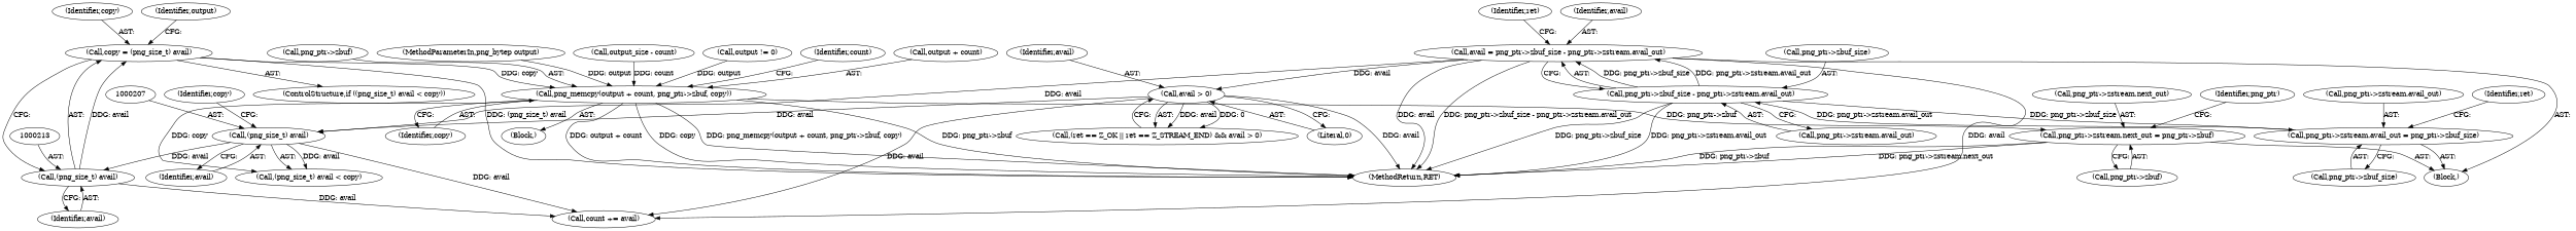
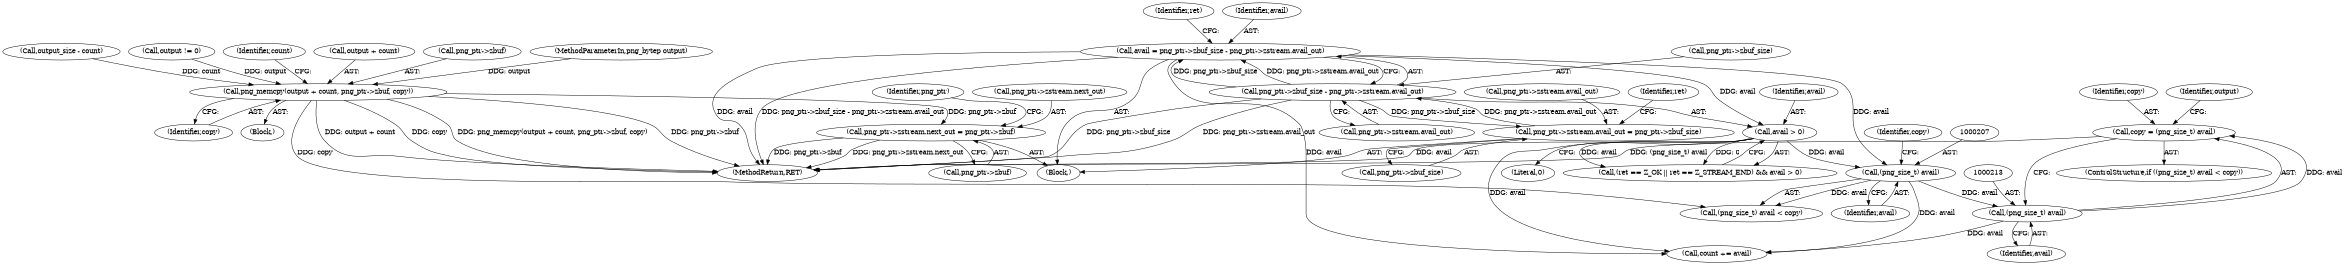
  digraph {
    n1 [label="(Call,copy = (png_size_t) avail)"]
    n2 [label="(Call,(png_size_t) avail)"]
    n3 [label="(Call,png_memcpy(output + count, png_ptr->zbuf, copy))"]
    n4 [label="(MethodReturn,RET)"]
    n5 [label="(ControlStructure,if ((png_size_t) avail < copy))"]
    n6 [label="(Call,count += avail)"]
    n7 [label="(Identifier,avail)"]
    n8 [label="(Call,(png_size_t) avail < copy)"]
    n9 [label="(Call,png_ptr->zstream.next_out = png_ptr->zbuf)"]
    n10 [label="(Identifier,copy)"]
    n11 [label="(Block,)"]
    n12 [label="(Call,(png_size_t) avail)"]
    n13 [label="(Identifier,avail)"]
    n14 [label="(Call,avail > 0)"]
    n15 [label="(Call,(ret == Z_OK || ret == Z_STREAM_END) && avail > 0)"]
    n16 [label="(Literal,0)"]
    n17 [label="(Call,avail = png_ptr->zbuf_size - png_ptr->zstream.avail_out)"]
    n18 [label="(Call,png_ptr->zbuf_size - png_ptr->zstream.avail_out)"]
    n19 [label="(Block,)"]
    n20 [label="(Call,png_ptr->zstream.avail_out = png_ptr->zbuf_size)"]
    n21 [label="(Call,png_ptr->zstream.avail_out)"]
    n22 [label="(Call,png_ptr->zbuf_size)"]
    n23 [label="(Call,png_ptr->zbuf)"]
    n24 [label="(Identifier,ret)"]
    n25 [label="(Call,png_ptr->zstream.next_out)"]
    n26 [label="(Call,png_ptr->zbuf_size)"]
    n27 [label="(Identifier,avail)"]
    n28 [label="(Identifier,png_ptr)"]
    n29 [label="(Call,output + count)"]
    n30 [label="(Call,png_ptr->zbuf)"]
    n31 [label="(MethodParameterIn,png_bytep output)"]
    n32 [label="(Identifier,copy)"]
    n33 [label="(Identifier,copy)"]
    n34 [label="(Call,png_ptr->zstream.avail_out)"]
    n35 [label="(Call,output_size - count)"]
    n36 [label="(Identifier,ret)"]
    n37 [label="(Identifier,output)"]
    n38 [label="(Call,output != 0)"]
    n39 [label="(Identifier,count)"]
    n40 [label="(Identifier,avail)"]
    1000213
    1000207
    n1 -> n2 [label="CFG: "]
-   n1 -> n3 [label="DDG: copy"]
    n1 -> n4 [label="DDG: (png_size_t) avail"]
    n1 -> n5 [label="AST: "]
    n2 -> n1 [label="AST: "]
    n2 -> n1 [label="DDG: avail"]
    n2 -> n6 [label="DDG: avail"]
    n2 -> n7 [label="CFG: "]
    n3 -> n4 [label="DDG: png_ptr->zbuf"]
    n3 -> n4 [label="DDG: output + count"]
    n3 -> n4 [label="DDG: copy"]
    n3 -> n4 [label="DDG: png_memcpy(output + count, png_ptr->zbuf, copy)"]
    n3 -> n8 [label="DDG: copy"]
    n3 -> n9 [label="DDG: png_ptr->zbuf"]
    n3 -> n10 [label="CFG: "]
    n3 -> n11 [label="AST: "]
    n7 -> n2 [label="AST: "]
    n9 -> n4 [label="DDG: png_ptr->zstream.next_out"]
    n9 -> n4 [label="DDG: png_ptr->zbuf"]
    n9 -> n19 [label="AST: "]
    n9 -> n23 [label="CFG: "]
    n10 -> n3 [label="AST: "]
    n12 -> n2 [label="DDG: avail"]
    n12 -> n6 [label="DDG: avail"]
    n12 -> n8 [label="AST: "]
    n12 -> n8 [label="DDG: avail"]
    n12 -> n13 [label="CFG: "]
    n13 -> n12 [label="AST: "]
    n14 -> n4 [label="DDG: avail"]
    n14 -> n6 [label="DDG: avail"]
    n14 -> n12 [label="DDG: avail"]
    n14 -> n15 [label="AST: "]
    n14 -> n15 [label="DDG: avail"]
    n14 -> n15 [label="DDG: 0"]
    n14 -> n16 [label="CFG: "]
    n15 -> n14 [label="CFG: "]
-   n16 -> n14 [label="AST: "]
+   n18 -> n14 [label="AST: "]
    n17 -> n4 [label="DDG: avail"]
    n17 -> n4 [label="DDG: png_ptr->zbuf_size - png_ptr->zstream.avail_out"]
    n17 -> n6 [label="DDG: avail"]
    n17 -> n12 [label="DDG: avail"]
    n17 -> n14 [label="DDG: avail"]
    n17 -> n18 [label="CFG: "]
    n17 -> n19 [label="AST: "]
    n18 -> n4 [label="DDG: png_ptr->zbuf_size"]
    n18 -> n4 [label="DDG: png_ptr->zstream.avail_out"]
    n18 -> n17 [label="AST: "]
    n18 -> n17 [label="DDG: png_ptr->zbuf_size"]
    n18 -> n17 [label="DDG: png_ptr->zstream.avail_out"]
    n18 -> n20 [label="DDG: png_ptr->zbuf_size"]
    n18 -> n21 [label="CFG: "]
    n20 -> n18 [label="DDG: png_ptr->zstream.avail_out"]
    n20 -> n19 [label="AST: "]
    n20 -> n22 [label="CFG: "]
    n21 -> n18 [label="AST: "]
    n22 -> n20 [label="AST: "]
    n23 -> n9 [label="AST: "]
    n24 -> n17 [label="CFG: "]
    n25 -> n9 [label="AST: "]
    n26 -> n18 [label="AST: "]
    n27 -> n14 [label="AST: "]
    n28 -> n9 [label="CFG: "]
    n29 -> n3 [label="AST: "]
    n30 -> n3 [label="AST: "]
    n31 -> n3 [label="DDG: output"]
    n32 -> n12 [label="CFG: "]
    n33 -> n1 [label="AST: "]
    n34 -> n20 [label="AST: "]
    n35 -> n3 [label="DDG: count"]
    n36 -> n20 [label="CFG: "]
    n37 -> n1 [label="CFG: "]
    n38 -> n3 [label="DDG: output"]
    n39 -> n3 [label="CFG: "]
    n40 -> n17 [label="AST: "]
    1000213 -> n2 [label="AST: "]
    1000207 -> n12 [label="AST: "]
  }
